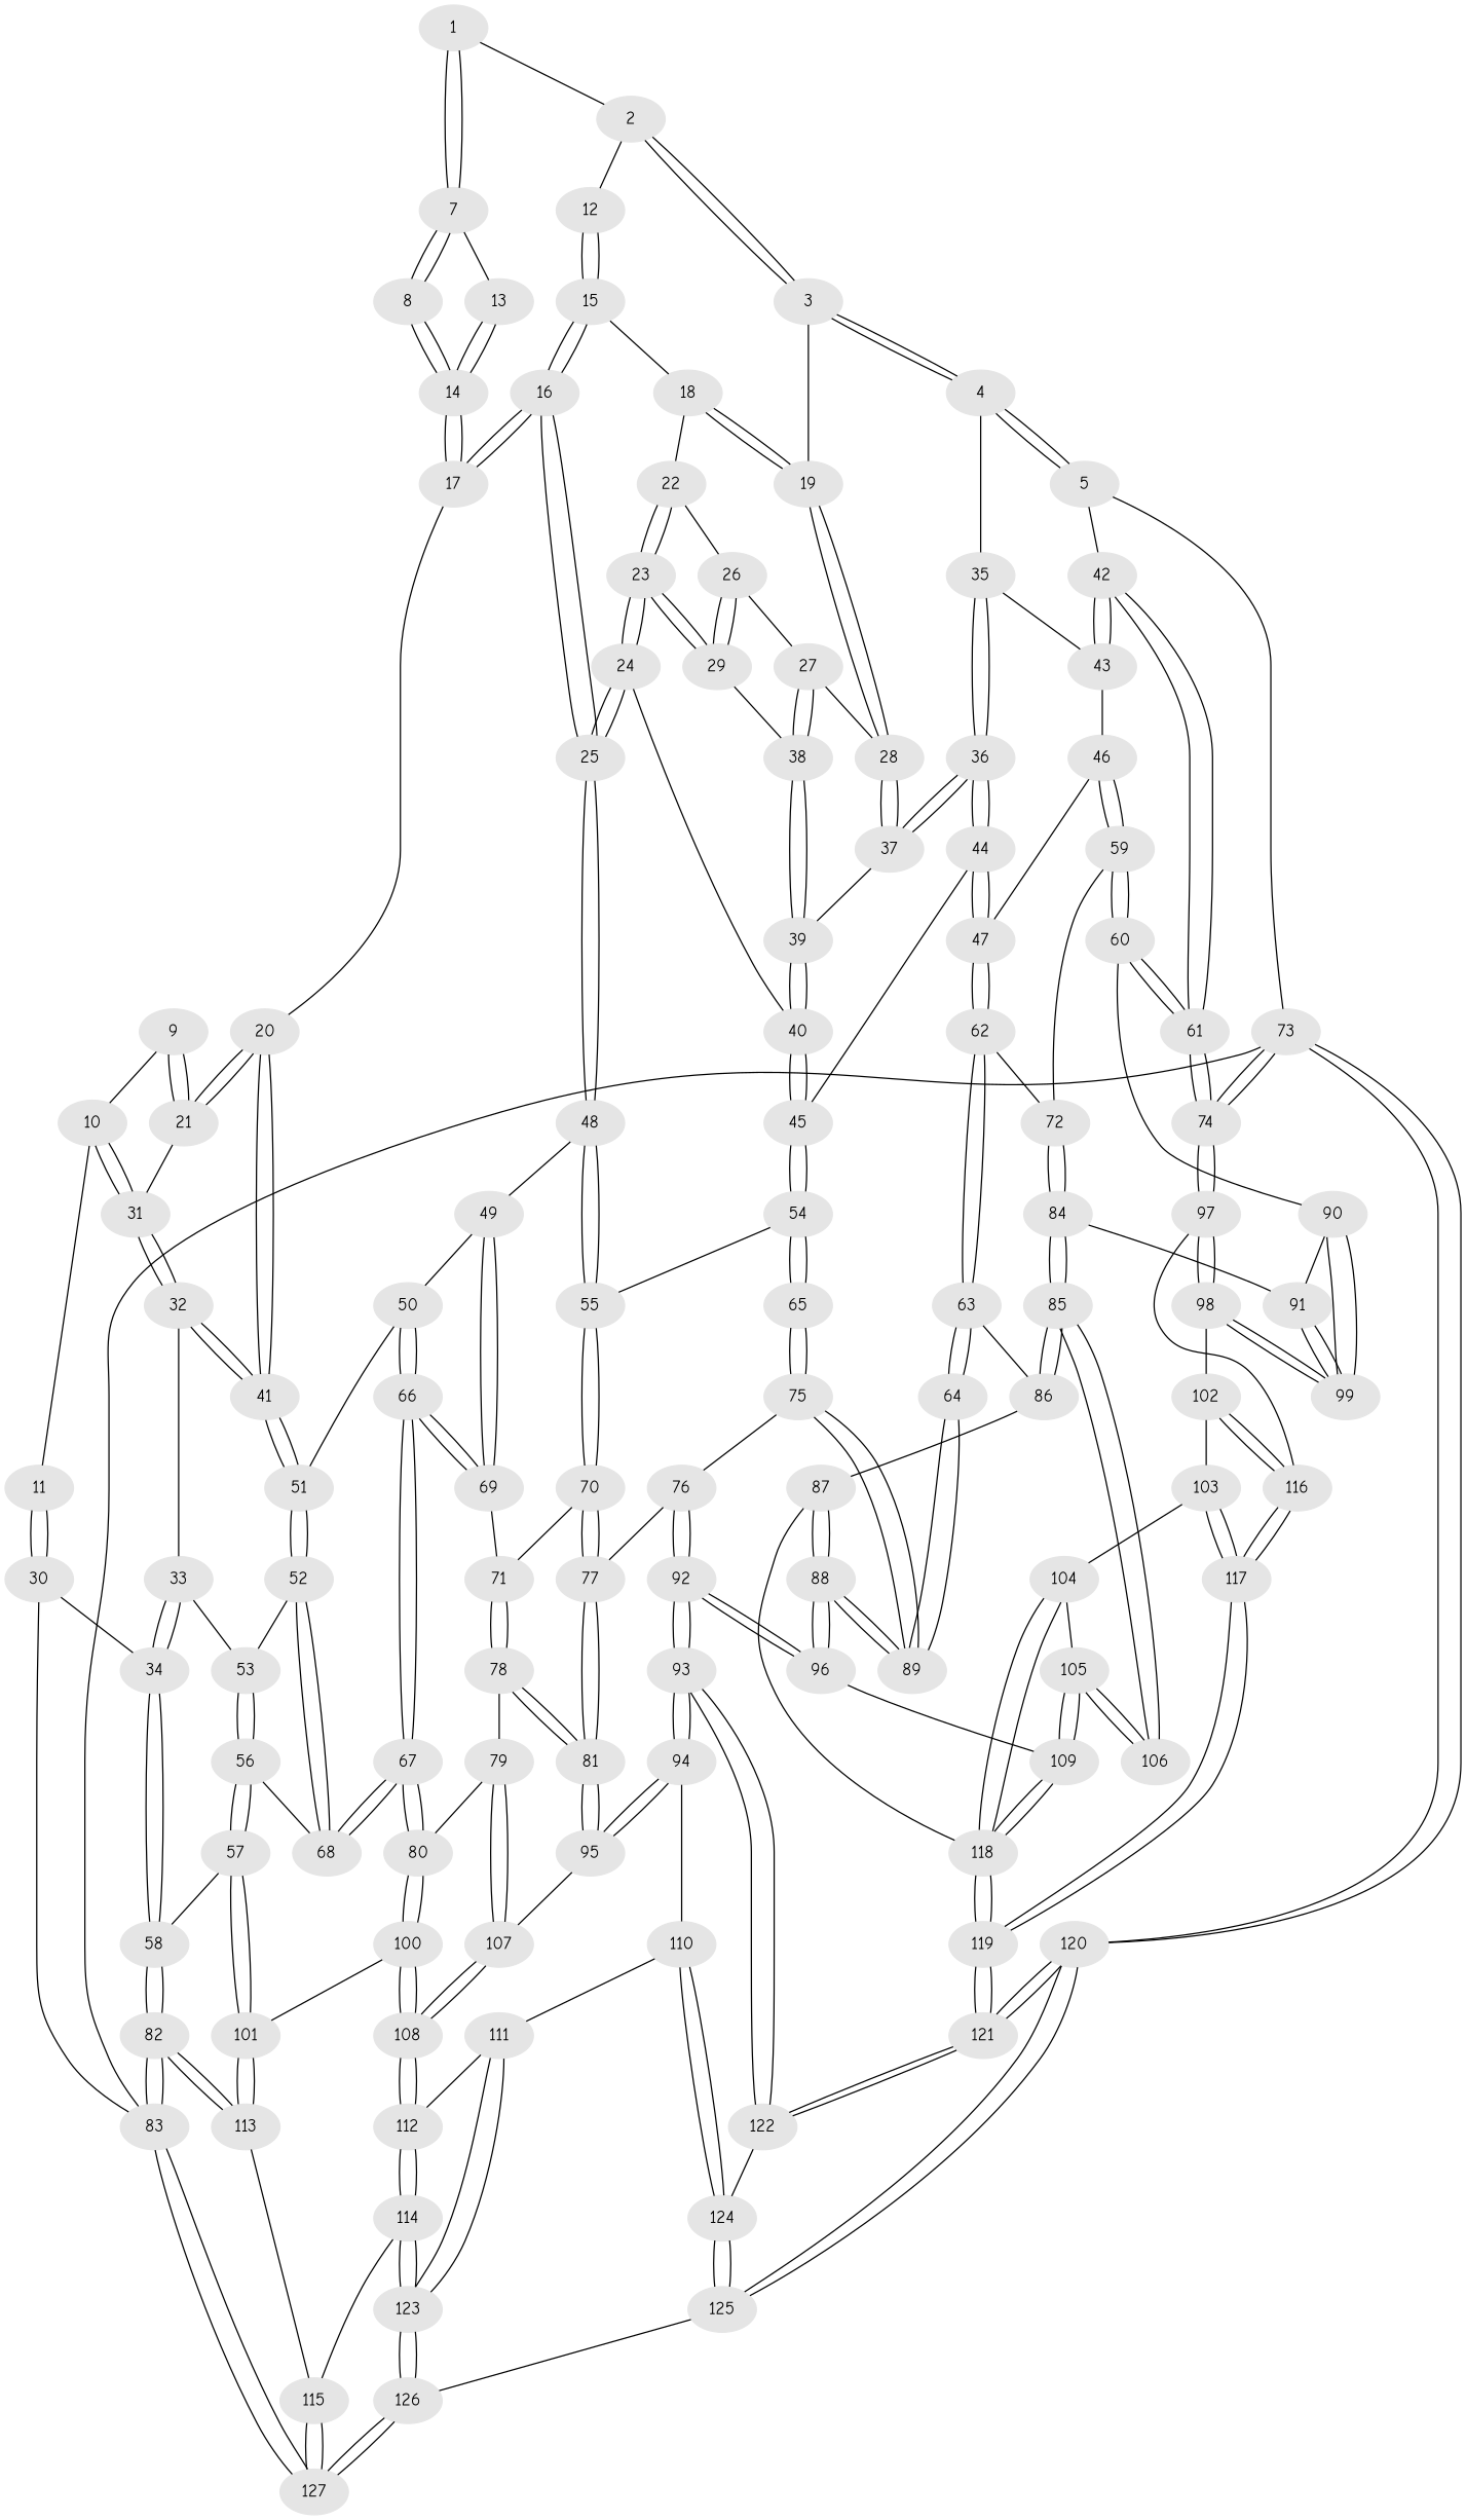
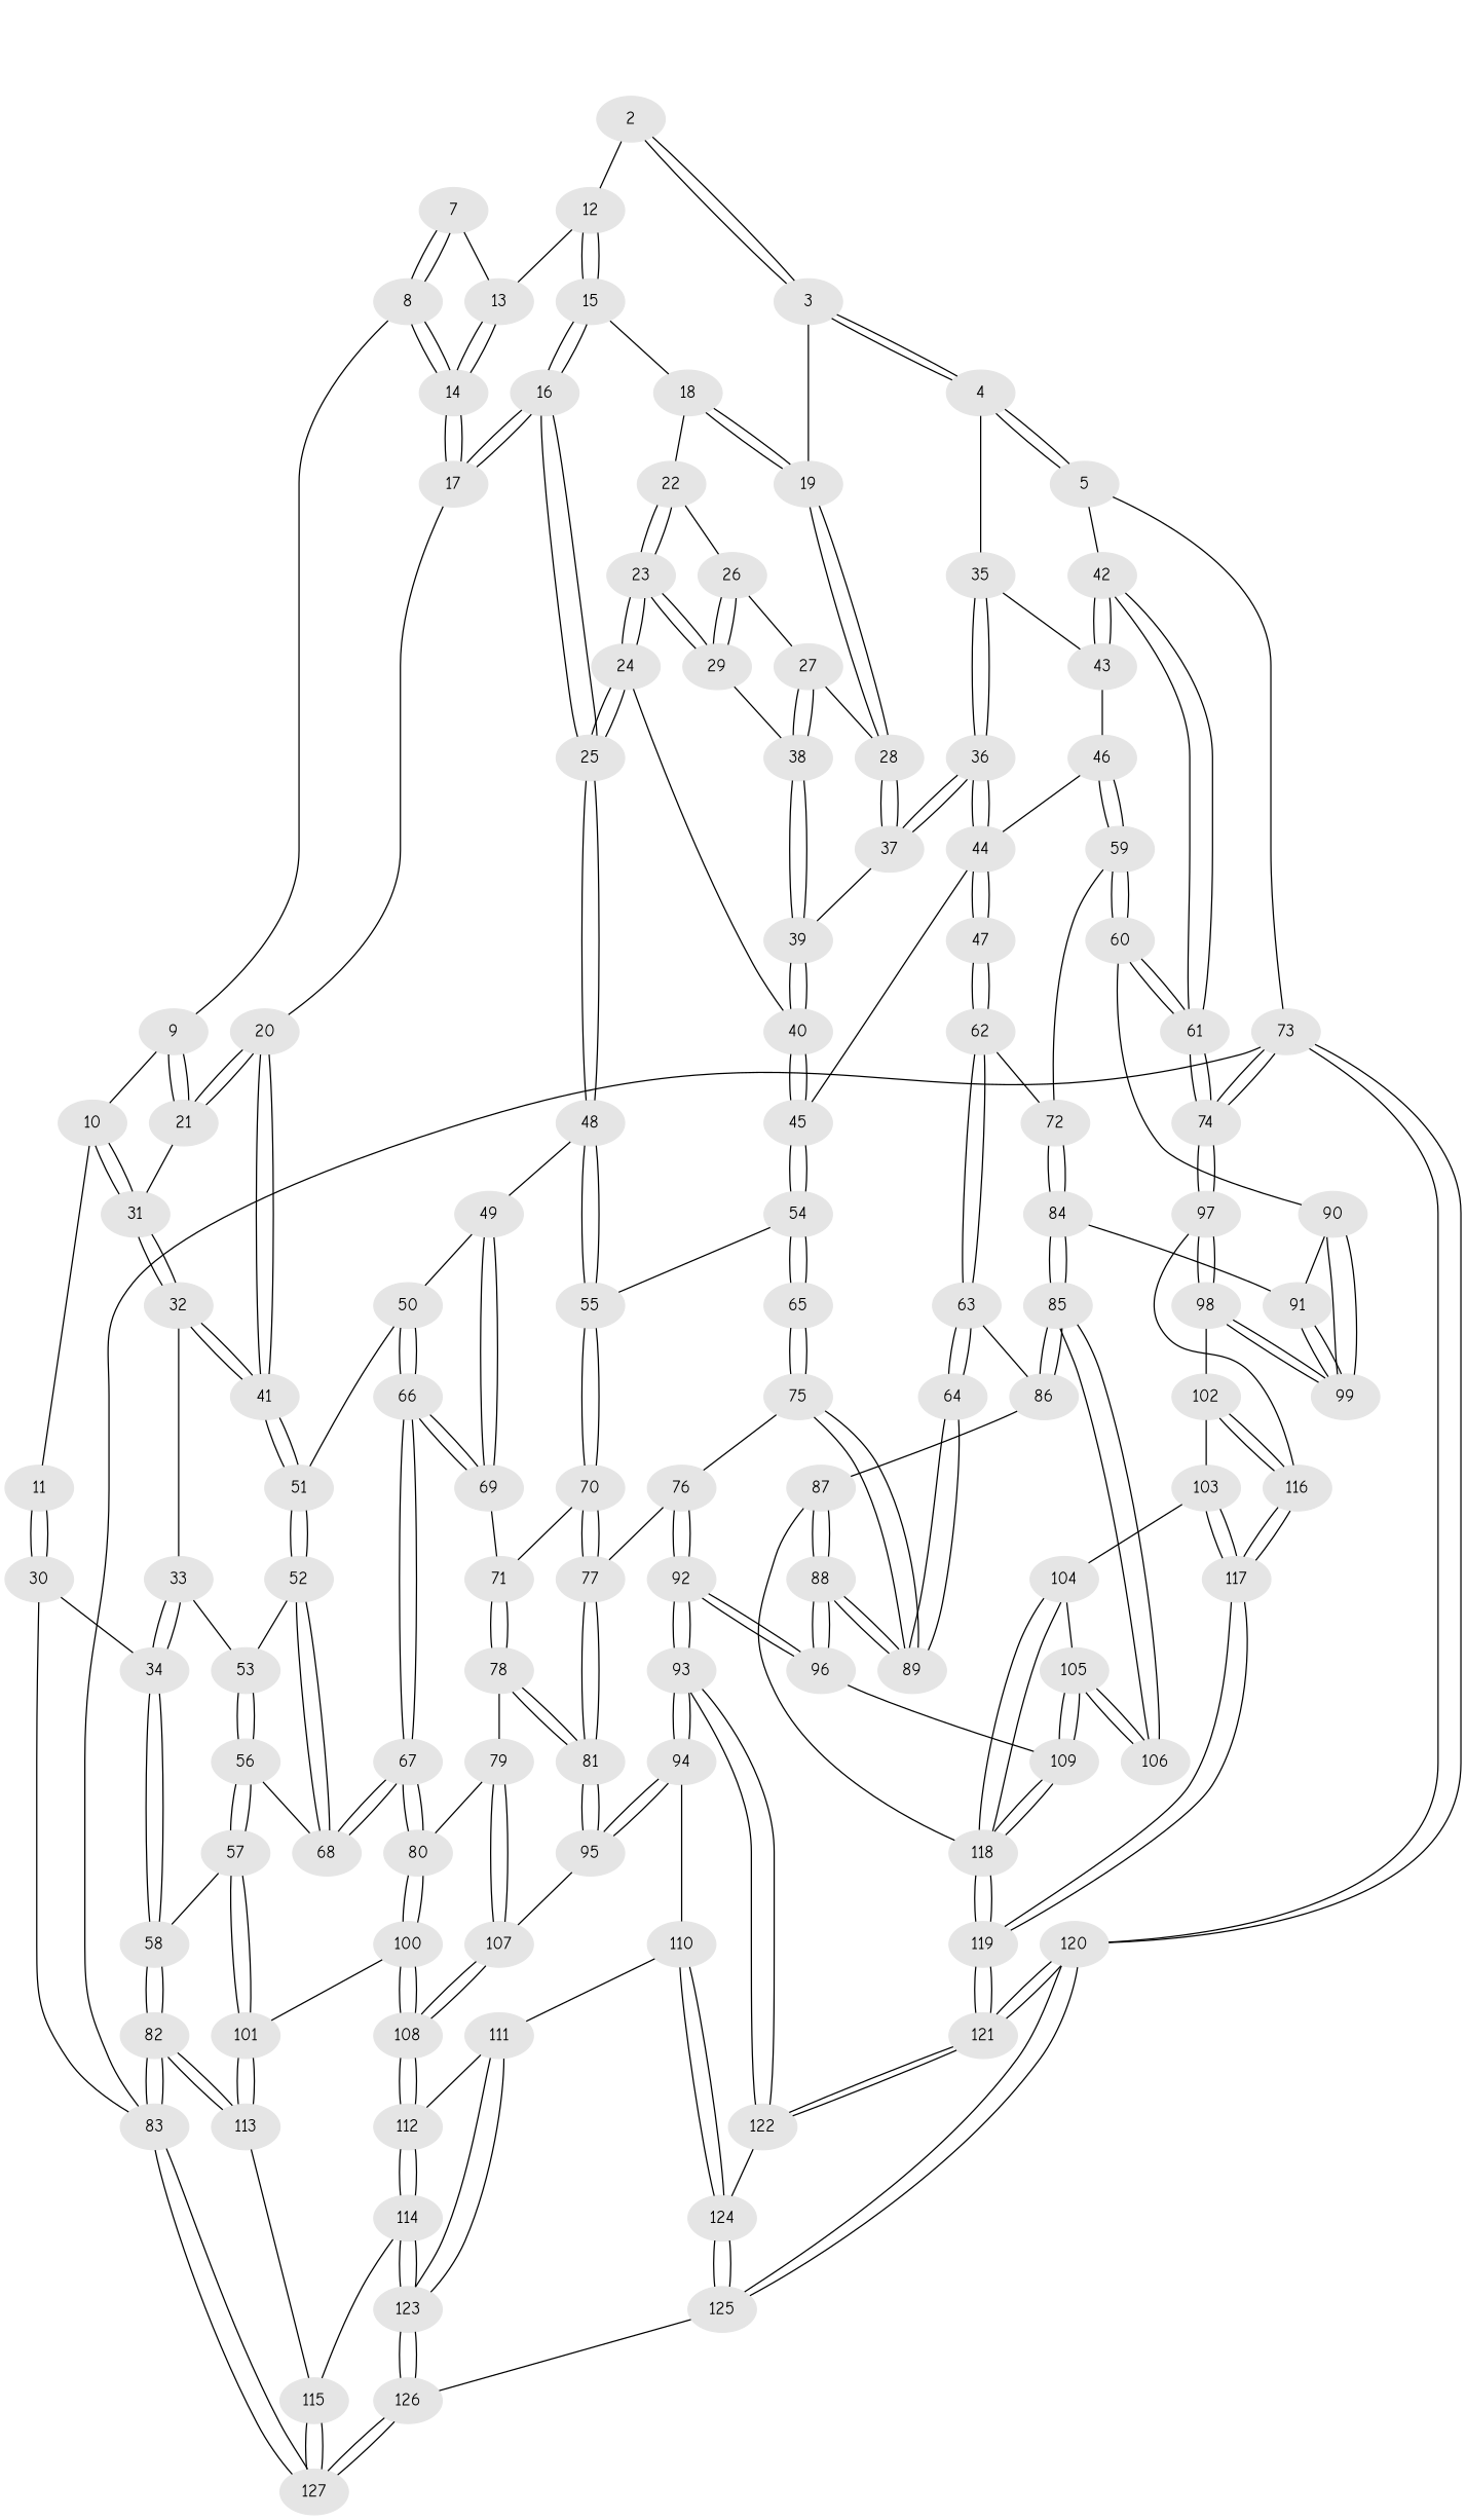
  graph {
    fontname="Comic Neue"
    node [color=gray90 fontname="Comic Neue" style=filled]
    edge [fontname="Comic Neue"]
-   1
    2
    7
    3
    12
    8
    13
    4
    19
    15
    5
    35
    28
    42
    73
    36
    43
    61
    83
    74
    120
    11
    30
    34
    9
    14
    10
    21
    17
    31
    32
    16
    18
    20
    25
    22
    48
    41
    23
    26
    37
    51
    24
    29
    27
    40
    38
    45
    49
    55
    39
    58
    127
    33
    53
    56
    82
    44
    46
    47
    54
    52
    59
    62
    65
    60
    72
    63
    50
    69
    70
    66
    71
    67
    68
    57
    75
    77
    101
    113
    90
    84
    91
    99
    97
    64
    86
    89
    87
    76
    80
    100
    78
    81
    79
    85
    121
    125
    98
    116
    92
    96
    93
    95
    107
    108
    115
    106
    88
    118
    109
    94
    122
    110
    124
    111
    102
    117
    103
    112
    104
    105
    119
    114
    123
    126
-   1 -- 2
-   1 -- 7
-   1 -- 7
    2 -- 3
    2 -- 3
    2 -- 12
    7 -- 8
    7 -- 8
    7 -- 13
    3 -- 4
    3 -- 4
    3 -- 19
+   12 -- 13
    12 -- 15
    12 -- 15
+   8 -- 9
    8 -- 14
    8 -- 14
    13 -- 14
    13 -- 14
    4 -- 5
    4 -- 5
    4 -- 35
    19 -- 28
    19 -- 28
    15 -- 16
    15 -- 16
    15 -- 18
    5 -- 42
    5 -- 73
    35 -- 36
    35 -- 36
    35 -- 43
    28 -- 37
    28 -- 37
    42 -- 43
    42 -- 43
    42 -- 61
    42 -- 61
    73 -- 83
    73 -- 74
    73 -- 74
    73 -- 120
    73 -- 120
    36 -- 37
    36 -- 37
    36 -- 44
    36 -- 44
    43 -- 46
    61 -- 74
    61 -- 74
    83 -- 127
    83 -- 127
    74 -- 97
    74 -- 97
    120 -- 121
    120 -- 121
    120 -- 125
    120 -- 125
    11 -- 30
    11 -- 30
    30 -- 83
    30 -- 34
    34 -- 58
    34 -- 58
    9 -- 10
    9 -- 21
    9 -- 21
    14 -- 17
    14 -- 17
    10 -- 11
    10 -- 31
    10 -- 31
    21 -- 31
    17 -- 20
    31 -- 32
    31 -- 32
    32 -- 41
    32 -- 41
    32 -- 33
    16 -- 17
    16 -- 17
    16 -- 25
    16 -- 25
    18 -- 19
    18 -- 19
    18 -- 22
    20 -- 21
    20 -- 21
    20 -- 41
    20 -- 41
    25 -- 48
    25 -- 48
    22 -- 23
    22 -- 23
    22 -- 26
    48 -- 49
    48 -- 55
    48 -- 55
    41 -- 51
    41 -- 51
    23 -- 24
    23 -- 24
    23 -- 29
    23 -- 29
    26 -- 29
    26 -- 29
    26 -- 27
    37 -- 39
    51 -- 52
    51 -- 52
    24 -- 25
    24 -- 25
    24 -- 40
    29 -- 38
    27 -- 28
    27 -- 38
    27 -- 38
    40 -- 45
    40 -- 45
    38 -- 39
    38 -- 39
    45 -- 54
    45 -- 54
    49 -- 50
    49 -- 69
    49 -- 69
    55 -- 70
    55 -- 70
    39 -- 40
    39 -- 40
    58 -- 82
    58 -- 82
    33 -- 34
    33 -- 34
    33 -- 53
    53 -- 56
    53 -- 56
    56 -- 68
    56 -- 57
    56 -- 57
    82 -- 83
    82 -- 83
    82 -- 113
    82 -- 113
    44 -- 45
    44 -- 47
    44 -- 47
-   46 -- 47
+   46 -- 44
    46 -- 59
    46 -- 59
    47 -- 62
    47 -- 62
    54 -- 55
    54 -- 65
    54 -- 65
    52 -- 53
    52 -- 68
    52 -- 68
    59 -- 60
    59 -- 60
    59 -- 72
    62 -- 72
    62 -- 63
    62 -- 63
    65 -- 75
    65 -- 75
    60 -- 61
    60 -- 61
    60 -- 90
    72 -- 84
    72 -- 84
    63 -- 64
    63 -- 64
    63 -- 86
    50 -- 51
    50 -- 66
    50 -- 66
    69 -- 71
    70 -- 71
    70 -- 77
    70 -- 77
    66 -- 69
    66 -- 69
    66 -- 67
    66 -- 67
    71 -- 78
    71 -- 78
    67 -- 68
    67 -- 68
    67 -- 80
    67 -- 80
    57 -- 58
    57 -- 101
    57 -- 101
    75 -- 89
    75 -- 89
    75 -- 76
    77 -- 81
    77 -- 81
    101 -- 113
    101 -- 113
    113 -- 115
    90 -- 91
    90 -- 99
    90 -- 99
    84 -- 91
    84 -- 85
    84 -- 85
    91 -- 99
    91 -- 99
    97 -- 98
    97 -- 98
    97 -- 116
    64 -- 89
    64 -- 89
    86 -- 87
    87 -- 88
    87 -- 88
    87 -- 118
    76 -- 77
    76 -- 92
    76 -- 92
    80 -- 100
    80 -- 100
    100 -- 101
    100 -- 108
    100 -- 108
    78 -- 81
    78 -- 81
    78 -- 79
    81 -- 95
    81 -- 95
    79 -- 80
    79 -- 107
    79 -- 107
    85 -- 86
    85 -- 86
    85 -- 106
    85 -- 106
    121 -- 122
    121 -- 122
    125 -- 126
    98 -- 99
    98 -- 99
    98 -- 102
    116 -- 117
    116 -- 117
    92 -- 96
    92 -- 96
    92 -- 93
    92 -- 93
    96 -- 109
    93 -- 94
    93 -- 94
    93 -- 122
    93 -- 122
    95 -- 107
    107 -- 108
    107 -- 108
    108 -- 112
    108 -- 112
    115 -- 127
    115 -- 127
    88 -- 89
    88 -- 89
    88 -- 96
    88 -- 96
    118 -- 119
    118 -- 119
    109 -- 118
    109 -- 118
    94 -- 95
    94 -- 95
    94 -- 110
    122 -- 124
    110 -- 124
    110 -- 124
    110 -- 111
    124 -- 125
    124 -- 125
    111 -- 112
    111 -- 123
    111 -- 123
    102 -- 116
    102 -- 116
    102 -- 103
    117 -- 119
    117 -- 119
    103 -- 117
    103 -- 117
    103 -- 104
    112 -- 114
    112 -- 114
    104 -- 118
    104 -- 118
    104 -- 105
    105 -- 106
    105 -- 106
    105 -- 109
    105 -- 109
    119 -- 121
    119 -- 121
    114 -- 115
    114 -- 123
    114 -- 123
    123 -- 126
    123 -- 126
    126 -- 127
    126 -- 127
  }
